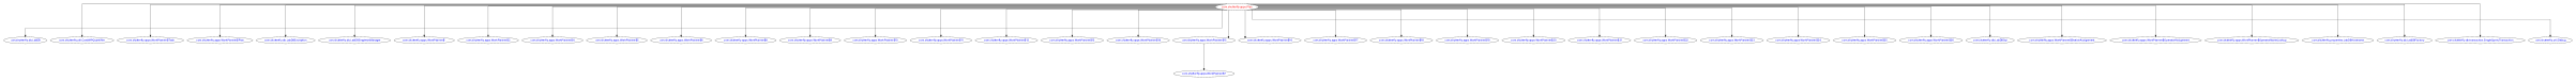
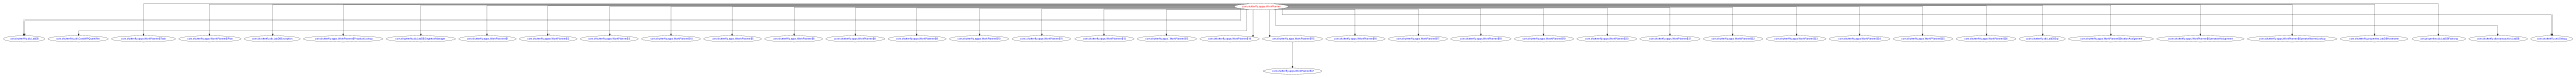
  digraph {
    concentrate=true
    fontname=Inter
    rankdir=TB
    ranksep=2.0
    splines=ortho
    node [fontcolor=blue fontname=Inter]
    edge [fontname=Inter]
-   "com.shutterfly.apps.WorkPlanner" [fontcolor=red label="com.shutterfly.apps.Plan"]
+   "com.shutterfly.apps.WorkPlanner" [fontcolor=red]
    "com.shutterfly.db.LabDB"
    "com.shutterfly.util.CardWIPQuantifier"
    "com.shutterfly.apps.WorkPlanner$Task"
    "com.shutterfly.apps.WorkPlanner$Plan"
    "com.shutterfly.db.LabDBException"
+   "com.shutterfly.apps.WorkPlanner$ProductLookup"
    "com.shutterfly.db.LabDBSingletonManager"
    "com.shutterfly.apps.WorkPlanner$1"
    "com.shutterfly.apps.WorkPlanner$2"
+   "com.shutterfly.apps.WorkPlanner$3"
    "com.shutterfly.apps.WorkPlanner$4"
    "com.shutterfly.apps.WorkPlanner$5"
    "com.shutterfly.apps.WorkPlanner$6"
    "com.shutterfly.apps.WorkPlanner$8"
    "com.shutterfly.apps.WorkPlanner$9"
    "com.shutterfly.apps.WorkPlanner$10"
    "com.shutterfly.apps.WorkPlanner$11"
    "com.shutterfly.apps.WorkPlanner$12"
    "com.shutterfly.apps.WorkPlanner$13"
    "com.shutterfly.apps.WorkPlanner$14"
    "com.shutterfly.apps.WorkPlanner$15"
    "com.shutterfly.apps.WorkPlanner$16"
    "com.shutterfly.apps.WorkPlanner$17"
    "com.shutterfly.apps.WorkPlanner$18"
    "com.shutterfly.apps.WorkPlanner$19"
    "com.shutterfly.apps.WorkPlanner$20"
    "com.shutterfly.apps.WorkPlanner$21"
    "com.shutterfly.apps.WorkPlanner$22"
    "com.shutterfly.apps.WorkPlanner$23"
    "com.shutterfly.apps.WorkPlanner$24"
    "com.shutterfly.apps.WorkPlanner$25"
    "com.shutterfly.apps.WorkPlanner$26"
    "com.shutterfly.db.LabDBSql"
    "com.shutterfly.apps.WorkPlanner$StationAssignment"
    "com.shutterfly.apps.WorkPlanner$OperatorAssignment"
    "com.shutterfly.apps.WorkPlanner$OperatorNameLookup"
    "com.shutterfly.properties.LabDBHostname"
-   "com.shutterfly.db.LabDBFactory"
-   "com.shutterfly.db.transaction.SingleQueryTransaction"
+   "com.shutterfly.db.LabDBFactory" [label="com.properties.db.LabDBFactory"]
+   "com.shutterfly.db.transaction.SingleQueryTransaction" [label="com.shutterfly.db.transaction.LabDB"]
    "com.shutterfly.util.Debug"
    "com.shutterfly.apps.WorkPlanner$7"
    "com.shutterfly.apps.WorkPlanner" -> "com.shutterfly.db.LabDB"
    "com.shutterfly.apps.WorkPlanner" -> "com.shutterfly.util.CardWIPQuantifier"
    "com.shutterfly.apps.WorkPlanner" -> "com.shutterfly.apps.WorkPlanner$Task"
    "com.shutterfly.apps.WorkPlanner" -> "com.shutterfly.apps.WorkPlanner$Plan"
    "com.shutterfly.apps.WorkPlanner" -> "com.shutterfly.db.LabDBException"
+   "com.shutterfly.apps.WorkPlanner" -> "com.shutterfly.apps.WorkPlanner$ProductLookup"
    "com.shutterfly.apps.WorkPlanner" -> "com.shutterfly.db.LabDBSingletonManager"
    "com.shutterfly.apps.WorkPlanner" -> "com.shutterfly.apps.WorkPlanner$1"
    "com.shutterfly.apps.WorkPlanner" -> "com.shutterfly.apps.WorkPlanner$2"
+   "com.shutterfly.apps.WorkPlanner" -> "com.shutterfly.apps.WorkPlanner$3"
    "com.shutterfly.apps.WorkPlanner" -> "com.shutterfly.apps.WorkPlanner$4"
    "com.shutterfly.apps.WorkPlanner" -> "com.shutterfly.apps.WorkPlanner$5"
    "com.shutterfly.apps.WorkPlanner" -> "com.shutterfly.apps.WorkPlanner$6"
    "com.shutterfly.apps.WorkPlanner" -> "com.shutterfly.apps.WorkPlanner$8"
    "com.shutterfly.apps.WorkPlanner" -> "com.shutterfly.apps.WorkPlanner$9"
    "com.shutterfly.apps.WorkPlanner" -> "com.shutterfly.apps.WorkPlanner$10"
    "com.shutterfly.apps.WorkPlanner" -> "com.shutterfly.apps.WorkPlanner$11"
    "com.shutterfly.apps.WorkPlanner" -> "com.shutterfly.apps.WorkPlanner$12"
    "com.shutterfly.apps.WorkPlanner" -> "com.shutterfly.apps.WorkPlanner$13"
    "com.shutterfly.apps.WorkPlanner" -> "com.shutterfly.apps.WorkPlanner$14"
    "com.shutterfly.apps.WorkPlanner" -> "com.shutterfly.apps.WorkPlanner$15"
    "com.shutterfly.apps.WorkPlanner" -> "com.shutterfly.apps.WorkPlanner$16"
    "com.shutterfly.apps.WorkPlanner" -> "com.shutterfly.apps.WorkPlanner$17"
    "com.shutterfly.apps.WorkPlanner" -> "com.shutterfly.apps.WorkPlanner$18"
    "com.shutterfly.apps.WorkPlanner" -> "com.shutterfly.apps.WorkPlanner$19"
    "com.shutterfly.apps.WorkPlanner" -> "com.shutterfly.apps.WorkPlanner$20"
    "com.shutterfly.apps.WorkPlanner" -> "com.shutterfly.apps.WorkPlanner$21"
    "com.shutterfly.apps.WorkPlanner" -> "com.shutterfly.apps.WorkPlanner$22"
    "com.shutterfly.apps.WorkPlanner" -> "com.shutterfly.apps.WorkPlanner$23"
    "com.shutterfly.apps.WorkPlanner" -> "com.shutterfly.apps.WorkPlanner$24"
    "com.shutterfly.apps.WorkPlanner" -> "com.shutterfly.apps.WorkPlanner$25"
    "com.shutterfly.apps.WorkPlanner" -> "com.shutterfly.apps.WorkPlanner$26"
    "com.shutterfly.apps.WorkPlanner" -> "com.shutterfly.db.LabDBSql"
    "com.shutterfly.apps.WorkPlanner" -> "com.shutterfly.apps.WorkPlanner$StationAssignment"
    "com.shutterfly.apps.WorkPlanner" -> "com.shutterfly.apps.WorkPlanner$OperatorAssignment"
    "com.shutterfly.apps.WorkPlanner" -> "com.shutterfly.apps.WorkPlanner$OperatorNameLookup"
    "com.shutterfly.apps.WorkPlanner" -> "com.shutterfly.properties.LabDBHostname"
    "com.shutterfly.apps.WorkPlanner" -> "com.shutterfly.db.LabDBFactory"
    "com.shutterfly.apps.WorkPlanner" -> "com.shutterfly.db.transaction.SingleQueryTransaction"
    "com.shutterfly.apps.WorkPlanner" -> "com.shutterfly.util.Debug"
    "com.shutterfly.apps.WorkPlanner$15" -> "com.shutterfly.apps.WorkPlanner$7"
  }
